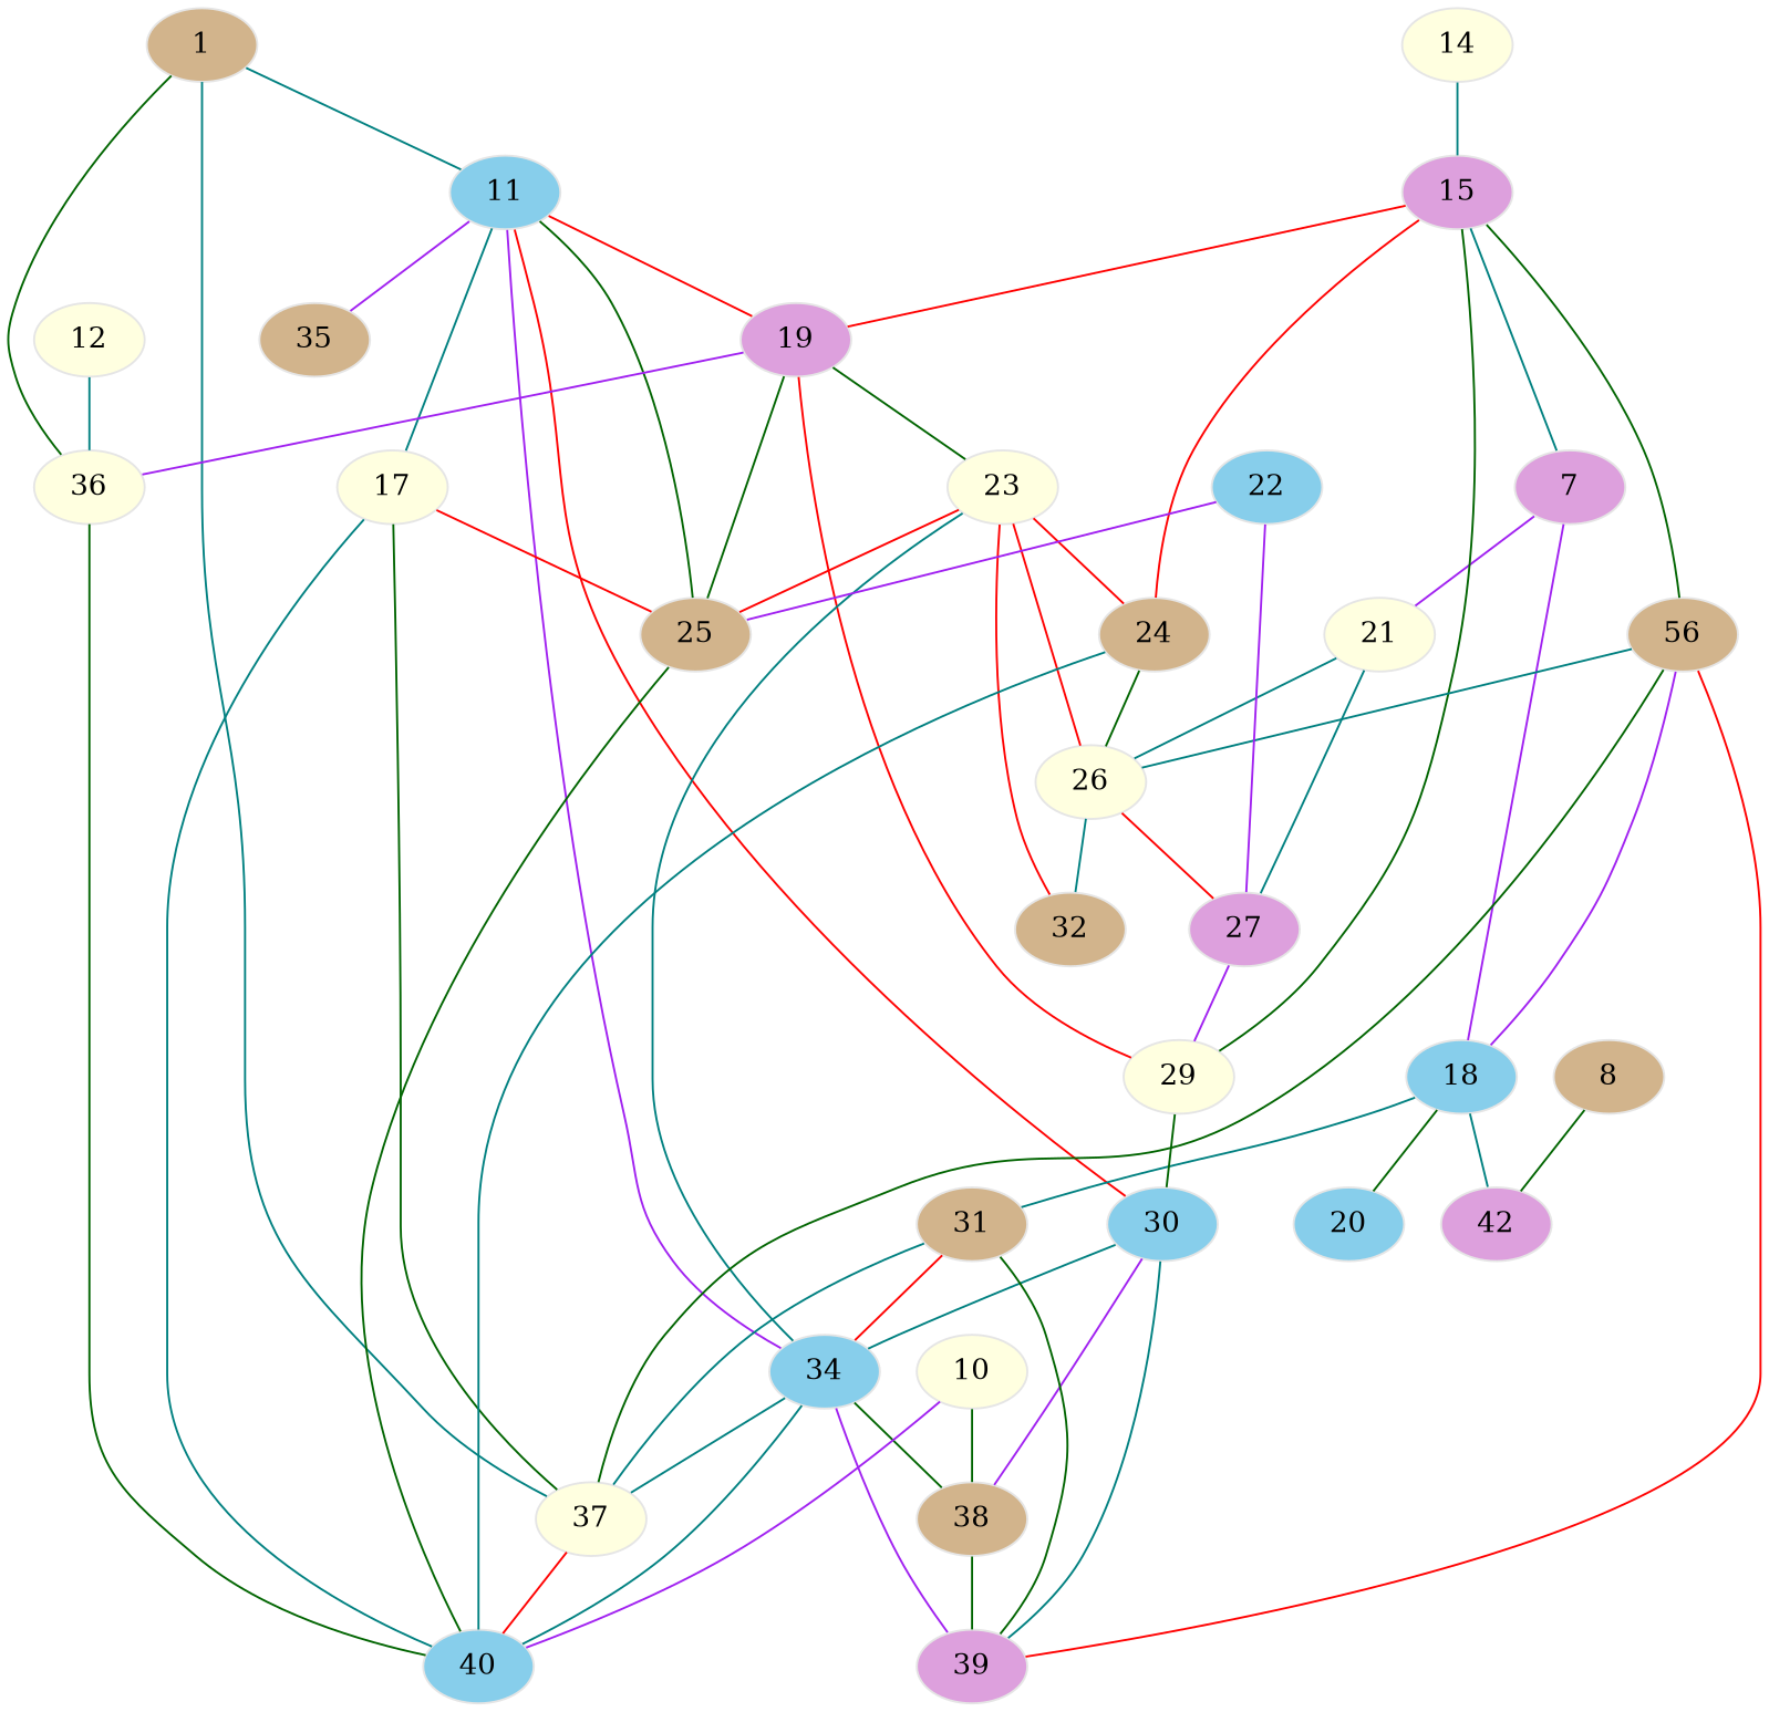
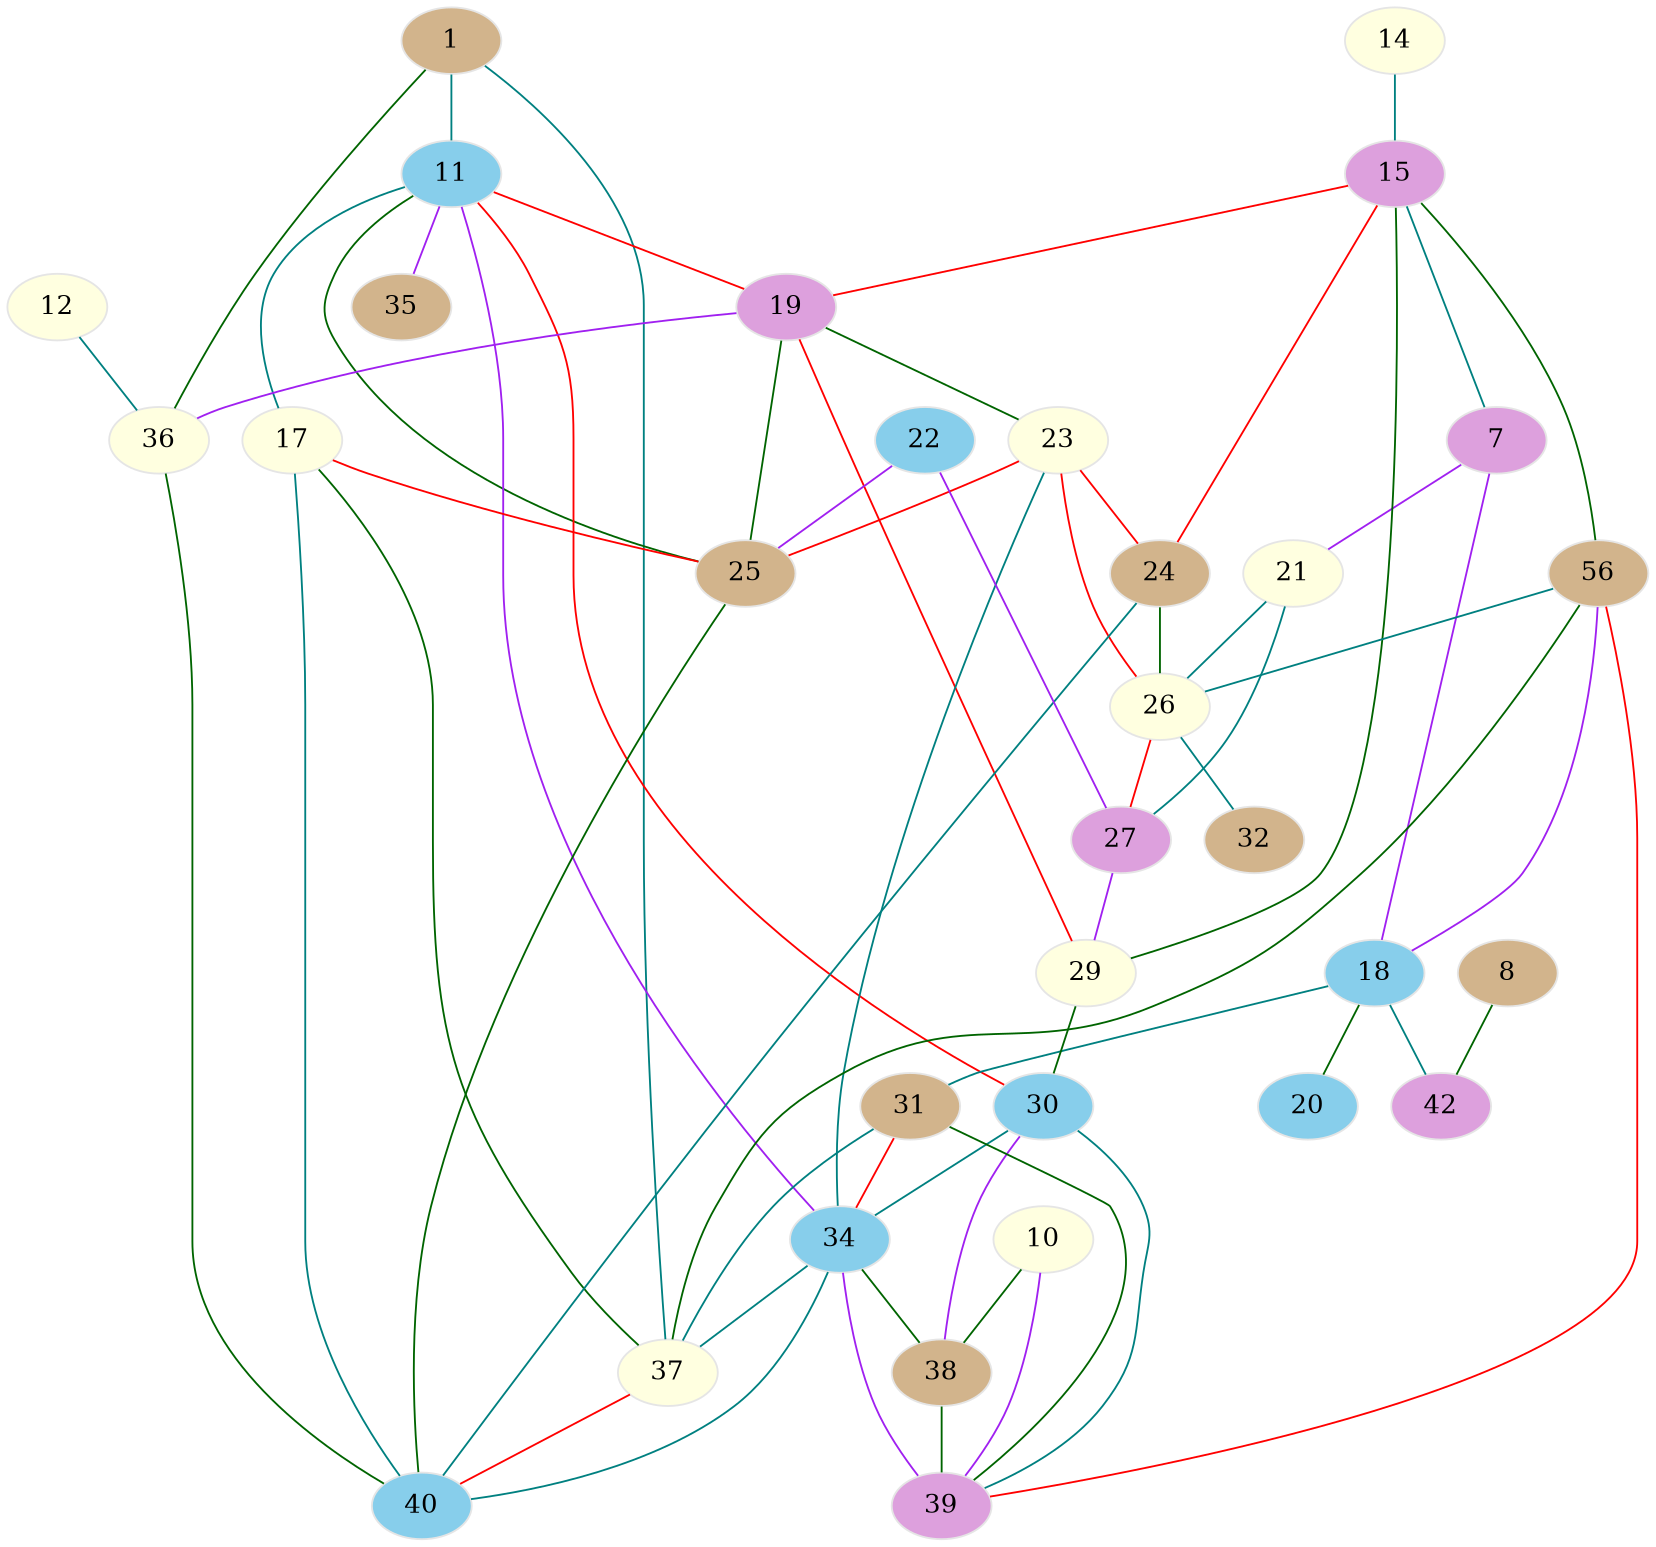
  graph {
    node [color=gray90 fillcolor=lightyellow style=filled]
    edge [color=teal weight=1.0]
    1 [fillcolor=tan]
    11 [fillcolor=skyblue]
    36
    37
    17
    19 [fillcolor=plum]
    25 [fillcolor=tan]
    30 [fillcolor=skyblue]
    34 [fillcolor=skyblue]
    35 [fillcolor=tan]
    40 [fillcolor=skyblue]
    7 [fillcolor=plum]
    18 [fillcolor=skyblue]
    21
    42 [fillcolor=plum]
    20 [fillcolor=skyblue]
    31 [fillcolor=tan]
    26
    27 [fillcolor=plum]
    8 [fillcolor=tan]
    38 [fillcolor=tan]
    10
    39 [fillcolor=plum]
    29
    23
    12
    15 [fillcolor=plum]
    14
    n29 [fillcolor=tan label=56]
    24 [fillcolor=tan]
    22 [fillcolor=skyblue]
    32 [fillcolor=tan]
    1 -- 11
    1 -- 36 [color=darkgreen]
    1 -- 37
    11 -- 17 [weight=2.0]
    11 -- 19 [color=red]
    11 -- 25 [color=darkgreen]
    11 -- 30 [color=red]
    11 -- 34 [color=purple weight=2.0]
    11 -- 35 [color=purple]
    36 -- 40 [color=darkgreen weight=2.0]
    37 -- 40 [color=red]
    17 -- 37 [color=darkgreen]
    17 -- 25 [color=red]
    17 -- 40
    19 -- 36 [color=purple]
    19 -- 25 [color=darkgreen]
    19 -- 29 [color=red]
    19 -- 23 [color=darkgreen]
    25 -- 40 [color=darkgreen]
    30 -- 34
    30 -- 38 [color=purple]
    30 -- 39
    34 -- 37 [weight=2.0]
    34 -- 40 [weight=2.0]
    34 -- 38 [color=darkgreen]
    34 -- 39 [color=purple weight=2.0]
    7 -- 18 [color=purple]
    7 -- 21 [color=purple]
    18 -- 42 [weight=2.0]
    18 -- 20 [color=darkgreen]
    18 -- 31 [weight=2.0]
    21 -- 26
    21 -- 27
    31 -- 37
    31 -- 34 [color=red weight=2.0]
    31 -- 39 [color=darkgreen]
    26 -- 27 [color=red]
    26 -- 32
    27 -- 29 [color=purple]
    8 -- 42 [color=darkgreen]
    38 -- 39 [color=darkgreen weight=3.0]
-   10 -- 40 [color=purple]
+   10 -- 39 [color=purple]
    10 -- 38 [color=darkgreen]
    29 -- 30 [color=darkgreen]
    23 -- 25 [color=red]
    23 -- 34 [weight=2.0]
    23 -- 26 [color=red weight=3.0]
    23 -- 24 [color=red weight=2.0]
-   23 -- 32 [color=red]
    12 -- 36
    15 -- 19 [color=red]
    15 -- 7
    15 -- 29 [color=darkgreen]
    15 -- n29 [color=darkgreen]
    15 -- 24 [color=red]
    14 -- 15
    n29 -- 37 [color=darkgreen]
    n29 -- 18 [color=purple]
    n29 -- 26
    n29 -- 39 [color=red]
    24 -- 40
    24 -- 26 [color=darkgreen]
    22 -- 25 [color=purple]
    22 -- 27 [color=purple]
  }
